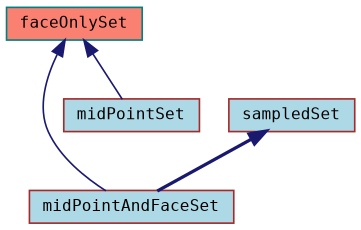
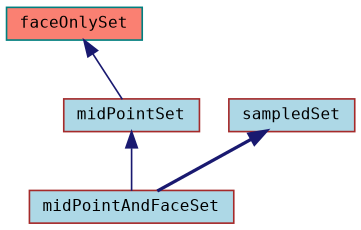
  digraph {
    fontname="DejaVu Sans Mono"
    node [color=brown fillcolor=lightblue fontname="DejaVu Sans Mono" fontsize=10 shape=record style=filled]
    edge [color=midnightblue dir=back fontname="DejaVu Sans Mono" fontsize=10 labelfontname=FreeSans labelfontsize=10 style=solid]
    n1 [color=teal fillcolor=salmon fontcolor=black height=0.2 label=faceOnlySet width=0.4]
    n2 [height=0.2 label=midPointAndFaceSet width=0.4]
    n3 [height=0.2 label=midPointSet width=0.4]
    n4 [height=0.2 label=sampledSet width=0.4]
-   n1 -> n2
+   n3 -> n2
    n1 -> n3
    n4 -> n2 [style=bold]
  }
